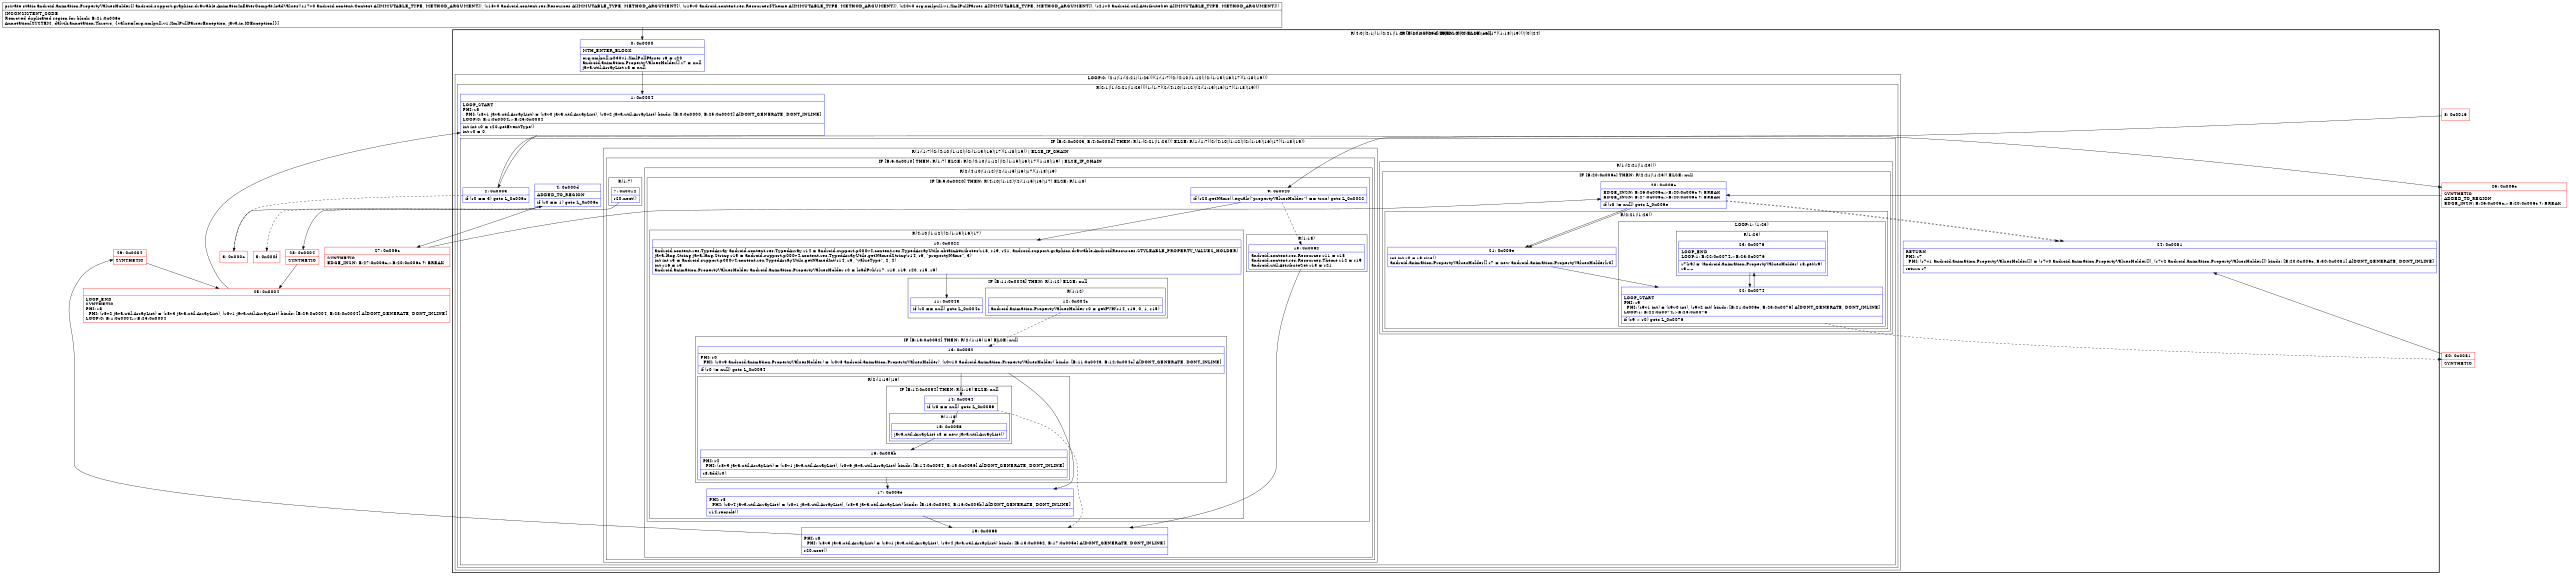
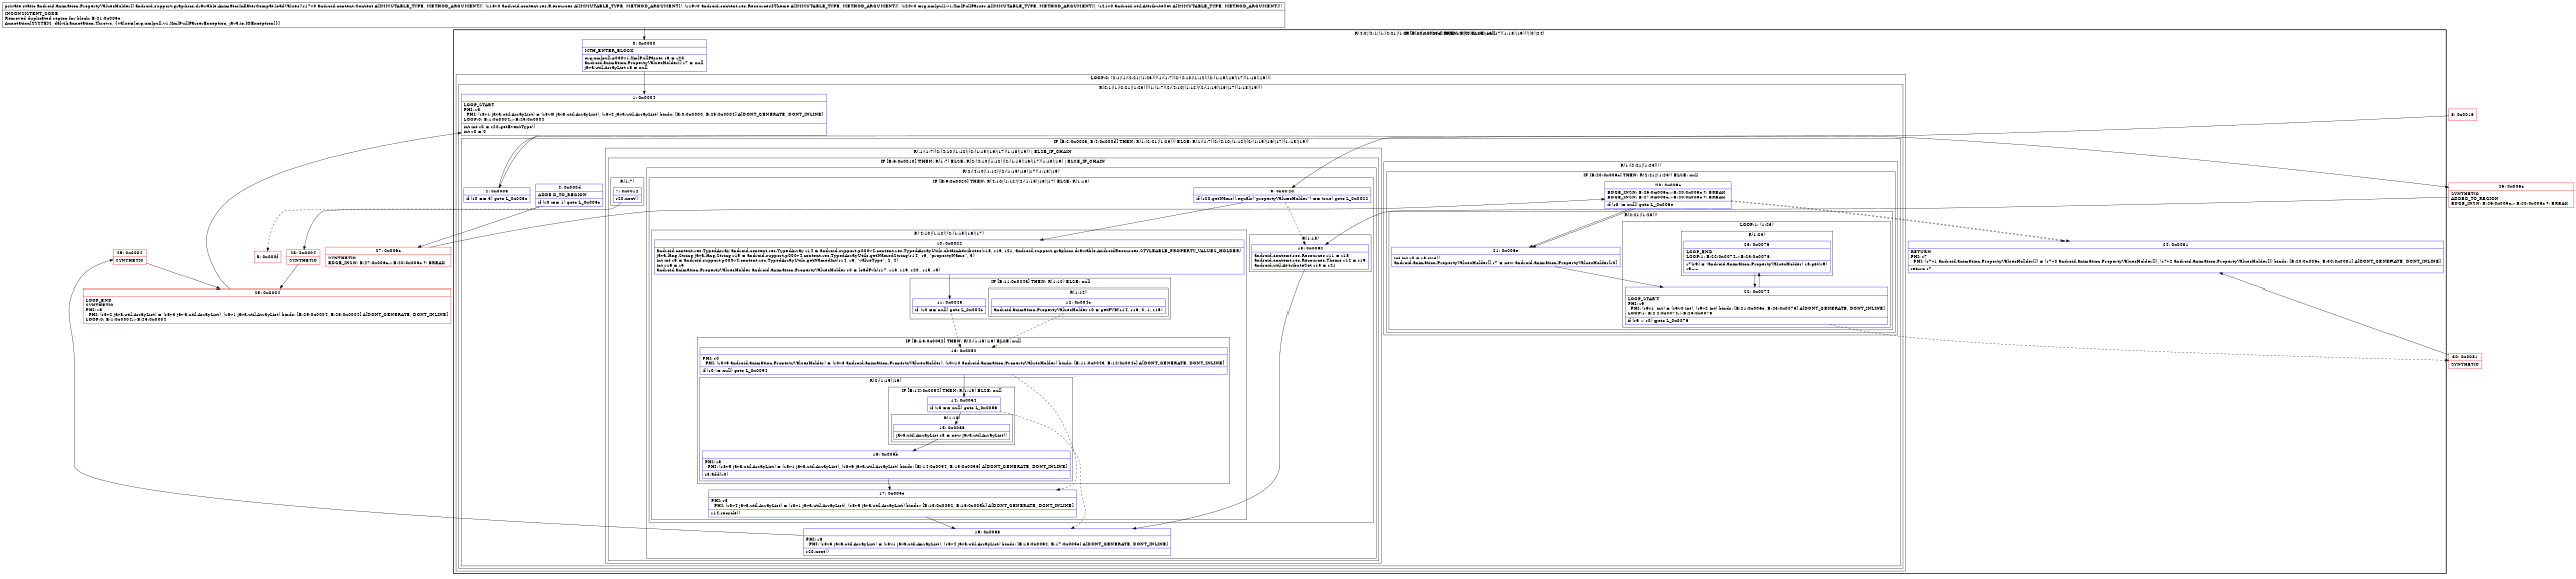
  digraph {
    node [color=blue shape=record]
    n1 [label="{23\:\ 0x0076|LOOP_END\lLOOP:1: B:22:0x0074\-\>B:23:0x0076\l|r7[r9] = (android.animation.PropertyValuesHolder) r8.get(r9)\lr9++\l}"]
    n2 [label="{22\:\ 0x0074|LOOP_START\lPHI: r9 \l  PHI: (r9v1 int) = (r9v0 int), (r9v2 int) binds: [B:21:0x006e, B:23:0x0076] A[DONT_GENERATE, DONT_INLINE]\lLOOP:1: B:22:0x0074\-\>B:23:0x0076\l|if (r9 \< r0) goto L_0x0076\l}"]
    n3 [label="{21\:\ 0x006e|int int r0 = r8.size()\landroid.animation.PropertyValuesHolder[] r7 = new android.animation.PropertyValuesHolder[r0]\l}"]
    n4 [label="{20\:\ 0x006c|EDGE_INSN: B:26:0x006c\-\>B:20:0x006c ?: BREAK  \lEDGE_INSN: B:27:0x006c\-\>B:20:0x006c ?: BREAK  \l|if (r8 != null) goto L_0x006e\l}"]
    n5 [label="{7\:\ 0x0012|r20.next()\l}"]
    n6 [label="{12\:\ 0x004c|android.animation.PropertyValuesHolder r0 = getPVH(r14, r16, 0, 1, r15)\l}"]
    n7 [label="{11\:\ 0x004a|if (r0 == null) goto L_0x004c\l}"]
    n8 [label="{15\:\ 0x0056|java.util.ArrayList r8 = new java.util.ArrayList()\l}"]
    n9 [label="{14\:\ 0x0054|if (r8 == null) goto L_0x0056\l}"]
-   n10 [label="{16\:\ 0x005b|PHI: r4 \l  PHI: (r8v5 java.util.ArrayList) = (r8v1 java.util.ArrayList), (r8v6 java.util.ArrayList) binds: [B:14:0x0054, B:15:0x0056] A[DONT_GENERATE, DONT_INLINE]\l|r8.add(r0)\l}"]
+   n10 [label="{16\:\ 0x005b|PHI: r8 \l  PHI: (r8v5 java.util.ArrayList) = (r8v1 java.util.ArrayList), (r8v6 java.util.ArrayList) binds: [B:14:0x0054, B:15:0x0056] A[DONT_GENERATE, DONT_INLINE]\l|r8.add(r0)\l}"]
    n11 [label="{13\:\ 0x0052|PHI: r0 \l  PHI: (r0v9 android.animation.PropertyValuesHolder) = (r0v8 android.animation.PropertyValuesHolder), (r0v10 android.animation.PropertyValuesHolder) binds: [B:11:0x004a, B:12:0x004c] A[DONT_GENERATE, DONT_INLINE]\l|if (r0 != null) goto L_0x0054\l}"]
    n12 [label="{10\:\ 0x0022|android.content.res.TypedArray android.content.res.TypedArray r14 = android.support.p000v4.content.res.TypedArrayUtils.obtainAttributes(r18, r19, r21, android.support.graphics.drawable.AndroidResources.STYLEABLE_PROPERTY_VALUES_HOLDER)\ljava.lang.String java.lang.String r15 = android.support.p000v4.content.res.TypedArrayUtils.getNamedString(r14, r6, \"propertyName\", 3)\lint int r5 = android.support.p000v4.content.res.TypedArrayUtils.getNamedInt(r14, r6, \"valueType\", 2, 4)\lint r16 = r5\landroid.animation.PropertyValuesHolder android.animation.PropertyValuesHolder r0 = loadPvh(r17, r18, r19, r20, r15, r5)\l}"]
    n13 [label="{17\:\ 0x005e|PHI: r8 \l  PHI: (r8v4 java.util.ArrayList) = (r8v1 java.util.ArrayList), (r8v5 java.util.ArrayList) binds: [B:13:0x0052, B:16:0x005b] A[DONT_GENERATE, DONT_INLINE]\l|r14.recycle()\l}"]
    n14 [label="{18\:\ 0x0062|android.content.res.Resources r11 = r18\landroid.content.res.Resources.Theme r12 = r19\landroid.util.AttributeSet r13 = r21\l}"]
    n15 [label="{9\:\ 0x0020|if (r20.getName().equals(\"propertyValuesHolder\") == true) goto L_0x0022\l}"]
    n16 [label="{19\:\ 0x0068|PHI: r8 \l  PHI: (r8v3 java.util.ArrayList) = (r8v1 java.util.ArrayList), (r8v4 java.util.ArrayList) binds: [B:18:0x0062, B:17:0x005e] A[DONT_GENERATE, DONT_INLINE]\l|r20.next()\l}"]
    n17 [label="{2\:\ 0x000a|if (r0 == 3) goto L_0x006c\l}"]
    n18 [label="{4\:\ 0x000d|ADDED_TO_REGION\l|if (r0 == 1) goto L_0x006c\l}"]
    n19 [label="{1\:\ 0x0004|LOOP_START\lPHI: r8 \l  PHI: (r8v1 java.util.ArrayList) = (r8v0 java.util.ArrayList), (r8v2 java.util.ArrayList) binds: [B:0:0x0000, B:25:0x0004] A[DONT_GENERATE, DONT_INLINE]\lLOOP:0: B:1:0x0004\-\>B:25:0x0004\l|int int r0 = r20.getEventType()\lint r0 = 0\l}"]
    n20 [label="{0\:\ 0x0000|MTH_ENTER_BLOCK\l|org.xmlpull.p030v1.XmlPullParser r6 = r20\landroid.animation.PropertyValuesHolder[] r7 = null\ljava.util.ArrayList r8 = null\l}"]
    n21 [label="{24\:\ 0x0081|RETURN\lPHI: r7 \l  PHI: (r7v1 android.animation.PropertyValuesHolder[]) = (r7v0 android.animation.PropertyValuesHolder[]), (r7v2 android.animation.PropertyValuesHolder[]) binds: [B:20:0x006c, B:30:0x0081] A[DONT_GENERATE, DONT_INLINE]\l|return r7\l}"]
    n22 [color=red label="{30\:\ 0x0081|SYNTHETIC\l}"]
    n23 [color=red label="{28\:\ 0x0004|SYNTHETIC\l}"]
    n24 [color=red label="{29\:\ 0x0004|SYNTHETIC\l}"]
-   n25 [color=red label="{3\:\ 0x000c}"]
    n26 [color=red label="{26\:\ 0x006c|SYNTHETIC\lADDED_TO_REGION\lEDGE_INSN: B:26:0x006c\-\>B:20:0x006c ?: BREAK  \l}"]
    n27 [color=red label="{5\:\ 0x000f}"]
    n28 [color=red label="{27\:\ 0x006c|SYNTHETIC\lEDGE_INSN: B:27:0x006c\-\>B:20:0x006c ?: BREAK  \l}"]
    n29 [color=red label="{8\:\ 0x0016}"]
    n30 [color=red label="{25\:\ 0x0004|LOOP_END\lSYNTHETIC\lPHI: r8 \l  PHI: (r8v2 java.util.ArrayList) = (r8v3 java.util.ArrayList), (r8v1 java.util.ArrayList) binds: [B:29:0x0004, B:28:0x0004] A[DONT_GENERATE, DONT_INLINE]\lLOOP:0: B:1:0x0004\-\>B:25:0x0004\l}"]
    n31 [label="{private static android.animation.PropertyValuesHolder[] android.support.graphics.drawable.AnimatorInflaterCompat.loadValues((r17v0 android.content.Context A[IMMUTABLE_TYPE, METHOD_ARGUMENT]), (r18v0 android.content.res.Resources A[IMMUTABLE_TYPE, METHOD_ARGUMENT]), (r19v0 android.content.res.Resources$Theme A[IMMUTABLE_TYPE, METHOD_ARGUMENT]), (r20v0 org.xmlpull.v1.XmlPullParser A[IMMUTABLE_TYPE, METHOD_ARGUMENT]), (r21v0 android.util.AttributeSet A[IMMUTABLE_TYPE, METHOD_ARGUMENT]))  | INCONSISTENT_CODE\lRemoved duplicated region for block: B:21:0x006e \lAnnotation[SYSTEM, dalvik.annotation.Throws, \{value=[org.xmlpull.v1.XmlPullParserException, java.io.IOException]\}]\l}" color=""]
    subgraph cluster_1 {
      label="R(4:0|(2:1|(1:(2:21|(1:23)))(1:(1:7)(2:(4:10|(1:12)|(2:(1:15)|16)|17)(1:18)|19)))|(0)|24)"
      n20
      n21
      subgraph cluster_2 {
        label="LOOP:0: (2:1|(1:(2:21|(1:23)))(1:(1:7)(2:(4:10|(1:12)|(2:(1:15)|16)|17)(1:18)|19)))"
        subgraph cluster_3 {
          label="R(2:1|(1:(2:21|(1:23)))(1:(1:7)(2:(4:10|(1:12)|(2:(1:15)|16)|17)(1:18)|19)))"
          n19
          subgraph cluster_4 {
            label="IF [B:2:0x000a, B:4:0x000d] THEN: R(1:(2:21|(1:23))) ELSE: R(1:(1:7)(2:(4:10|(1:12)|(2:(1:15)|16)|17)(1:18)|19))"
            n17
            n18
            subgraph cluster_5 {
              label="R(1:(2:21|(1:23)))"
              subgraph cluster_6 {
                label="IF [B:20:0x006c] THEN: R(2:21|(1:23)) ELSE: null"
                n4
                subgraph cluster_7 {
                  label="R(2:21|(1:23))"
                  n3
                  subgraph cluster_8 {
                    label="LOOP:1: (1:23)"
                    n2
                    subgraph cluster_9 {
                      label="R(1:23)"
                      n1
                    }
                  }
                }
              }
            }
            subgraph cluster_10 {
              label="R(1:(1:7)(2:(4:10|(1:12)|(2:(1:15)|16)|17)(1:18)|19)) | ELSE_IF_CHAIN\l"
              subgraph cluster_11 {
                label="IF [B:6:0x0010] THEN: R(1:7) ELSE: R(2:(4:10|(1:12)|(2:(1:15)|16)|17)(1:18)|19) | ELSE_IF_CHAIN\l"
                subgraph cluster_12 {
                  label="R(1:7)"
                  n5
                }
                subgraph cluster_13 {
                  label="R(2:(4:10|(1:12)|(2:(1:15)|16)|17)(1:18)|19)"
                  n16
                  subgraph cluster_14 {
                    label="IF [B:9:0x0020] THEN: R(4:10|(1:12)|(2:(1:15)|16)|17) ELSE: R(1:18)"
                    n15
                    subgraph cluster_15 {
                      label="R(4:10|(1:12)|(2:(1:15)|16)|17)"
                      n12
                      n13
                      subgraph cluster_16 {
                        label="IF [B:11:0x004a] THEN: R(1:12) ELSE: null"
                        n7
                        subgraph cluster_17 {
                          label="R(1:12)"
                          n6
                        }
                      }
                      subgraph cluster_18 {
                        label="IF [B:13:0x0052] THEN: R(2:(1:15)|16) ELSE: null"
                        n11
                        subgraph cluster_19 {
                          label="R(2:(1:15)|16)"
                          n10
                          subgraph cluster_20 {
                            label="IF [B:14:0x0054] THEN: R(1:15) ELSE: null"
                            n9
                            subgraph cluster_21 {
                              label="R(1:15)"
                              n8
                            }
                          }
                        }
                      }
                    }
                    subgraph cluster_22 {
                      label="R(1:18)"
                      n14
                    }
                  }
                }
              }
            }
          }
        }
      }
      subgraph cluster_23 {
        label="IF [B:20:0x006c] THEN: R(0) ELSE: null"
        subgraph cluster_24 {
          label="R(0)"
        }
      }
    }
    n1 -> n2
    n2 -> n1
    n2 -> n22 [style=dashed]
    n3 -> n2
    n4 -> n3
    n4 -> n3
    n4 -> n21 [style=dashed]
    n4 -> n21 [style=dashed]
    n5 -> n23
    n6 -> n11 [style=dashed]
+   n7 -> n11 [style=dashed]
    n8 -> n10
    n9 -> n8
    n9 -> n16 [style=dashed]
    n10 -> n13
    n11 -> n9
-   n11 -> n13 [style=solid]
+   n11 -> n13 [style=dashed]
    n12 -> n7
    n13 -> n16
    n14 -> n16
    n15 -> n12
    n15 -> n14 [style=dashed]
    n16 -> n24
-   n17 -> n25 [style=dashed]
    n17 -> n26
    n18 -> n27 [style=dashed]
    n18 -> n28
    n19 -> n17
    n20 -> n19
    n22 -> n21
    n23 -> n30
    n24 -> n30
-   n25 -> n18
-   n26 -> n4
+   n26 -> n14
    n28 -> n4
    n29 -> n15
    n30 -> n19
    n31 -> n20
  }
